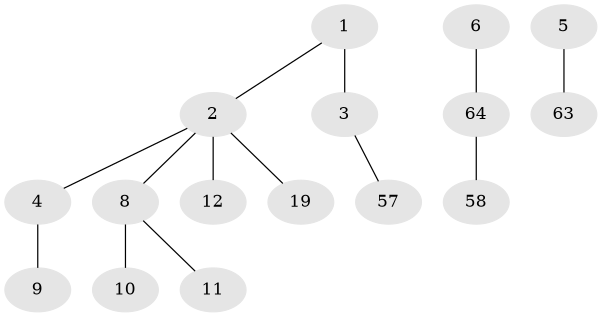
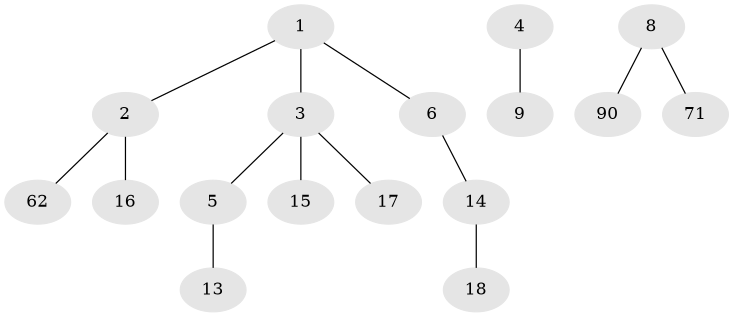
  graph {
    node [color=gray90 style=filled]
    edge [weight=1.0]
    1
    2
    3
    6
    4
    8
-   12
-   19
+   12 [label=62]
+   19 [label=16]
    5
-   17 [label=57]
-   14 [label=64]
+   15
+   17
+   14
    9
-   10
-   11
-   13 [label=63]
-   18 [label=58]
+   10 [label=90]
+   11 [label=71]
+   13
+   18
    1 -- 2
    1 -- 3 [weight=3.0]
-   2 -- 4
-   2 -- 8
+   1 -- 6
    2 -- 12
    2 -- 19
+   3 -- 5
+   3 -- 15
    3 -- 17
    6 -- 14
    4 -- 9
    8 -- 10
    8 -- 11
    5 -- 13
    14 -- 18
  }
